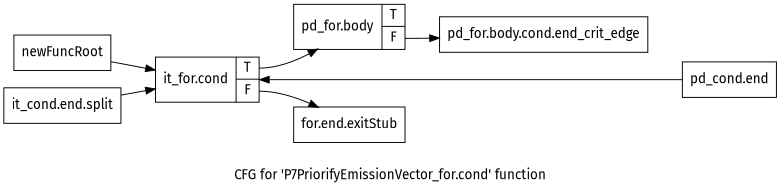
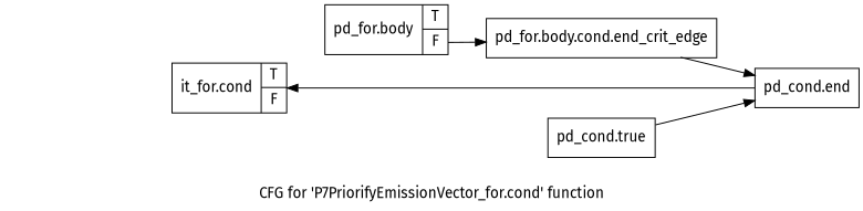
  digraph {
    fontname="Fira Sans"
    label="CFG for 'P7PriorifyEmissionVector_for.cond' function"
    rankdir=LR
    node [fontname="Fira Sans" shape=record]
    edge [fontname="Fira Sans"]
-   n1 [label="{newFuncRoot}"]
    n2 [label="{it_for.cond|{<s0>T|<s1>F}}"]
-   n3 [label="{for.end.exitStub}"]
    n4 [label="{pd_for.body|{<s0>T|<s1>F}}"]
    n5 [label="{pd_for.body.cond.end_crit_edge}"]
+   n6 [label="{pd_cond.true}"]
    n7 [label="{pd_cond.end}"]
-   n8 [label="{it_cond.end.split}"]
-   n1 -> n2
-   n2 -> n3 [tailport=s1]
-   n2 -> n4 [tailport=s0]
    n4 -> n5 [tailport=s1]
+   n5 -> n7
+   n6 -> n7
    n7 -> n2
-   n8 -> n2
  }
